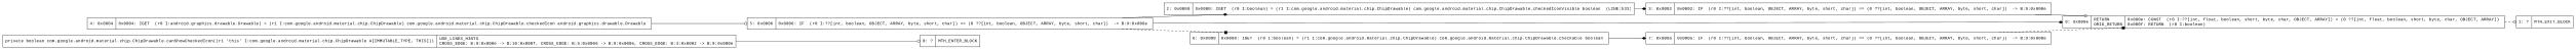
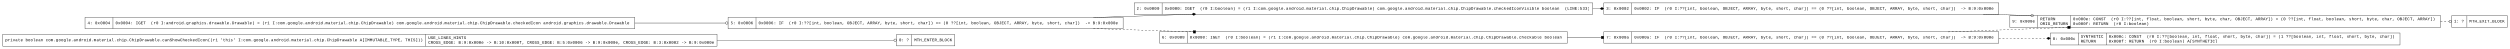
  digraph {
    fontname="Liberation Mono"
    rankdir=LR
    node [fontname="Liberation Mono" shape=record]
    edge [arrowhead=diamond fontname="Liberation Mono"]
    n1 [label="{0\:\ ?|MTH_ENTER_BLOCK\l}"]
    n2 [label="{2\:\ 0x0000|0x0000: IGET  (r0 I:boolean) = (r1 I:com.google.android.material.chip.ChipDrawable) com.google.android.material.chip.ChipDrawable.checkedIconVisible boolean  (LINE:533)\l}"]
    n3 [label="{3\:\ 0x0002|0x0002: IF  (r0 I:??[int, boolean, OBJECT, ARRAY, byte, short, char]) == (0 ??[int, boolean, OBJECT, ARRAY, byte, short, char])  \-\> B:9:0x000e \l}"]
    n4 [label="{9\:\ 0x000e|RETURN\lORIG_RETURN\l|0x000e: CONST  (r0 I:??[int, float, boolean, short, byte, char, OBJECT, ARRAY]) = (0 ??[int, float, boolean, short, byte, char, OBJECT, ARRAY]) \l0x000f: RETURN  (r0 I:boolean) \l}"]
    n5 [label="{4\:\ 0x0004|0x0004: IGET  (r0 I:android.graphics.drawable.Drawable) = (r1 I:com.google.android.material.chip.ChipDrawable) com.google.android.material.chip.ChipDrawable.checkedIcon android.graphics.drawable.Drawable \l}"]
    n6 [label="{5\:\ 0x0006|0x0006: IF  (r0 I:??[int, boolean, OBJECT, ARRAY, byte, short, char]) == (0 ??[int, boolean, OBJECT, ARRAY, byte, short, char])  \-\> B:9:0x000e \l}"]
    n7 [label="{1\:\ ?|MTH_EXIT_BLOCK\l}"]
    n8 [label="{6\:\ 0x0008|0x0008: IGET  (r0 I:boolean) = (r1 I:com.google.android.material.chip.ChipDrawable) com.google.android.material.chip.ChipDrawable.checkable boolean \l}"]
    n9 [label="{7\:\ 0x000a|0x000a: IF  (r0 I:??[int, boolean, OBJECT, ARRAY, byte, short, char]) == (0 ??[int, boolean, OBJECT, ARRAY, byte, short, char])  \-\> B:9:0x000e \l}"]
+   n10 [label="{8\:\ 0x000c|SYNTHETIC\lRETURN\l|0x000c: CONST  (r0 I:??[boolean, int, float, short, byte, char]) = (1 ??[boolean, int, float, short, byte, char]) \l0x000f: RETURN  (r0 I:boolean) A[SYNTHETIC]\l}"]
    n11 [label="{private boolean com.google.android.material.chip.ChipDrawable.canShowCheckedIcon((r1 'this' I:com.google.android.material.chip.ChipDrawable A[IMMUTABLE_TYPE, THIS]))  | USE_LINES_HINTS\lCROSS_EDGE: B:9:0x000e \-\> B:10:0x000f, CROSS_EDGE: B:5:0x0006 \-\> B:9:0x000e, CROSS_EDGE: B:3:0x0002 \-\> B:9:0x000e\l}"]
    n2 -> n3
    n3 -> n4 [arrowhead=odot]
    n4 -> n7 [arrowhead=odot style=dashed]
    n5 -> n6 [arrowhead=odot]
    n6 -> n2
-   n6 -> n4
    n6 -> n8 [arrowhead=box style=dashed]
-   n8 -> n9
+   n8 -> n9 [arrowhead=box]
    n9 -> n4 [arrowhead=box style=dashed]
+   n9 -> n10 [style=dashed]
    n11 -> n1 [arrowhead=odot]
  }
